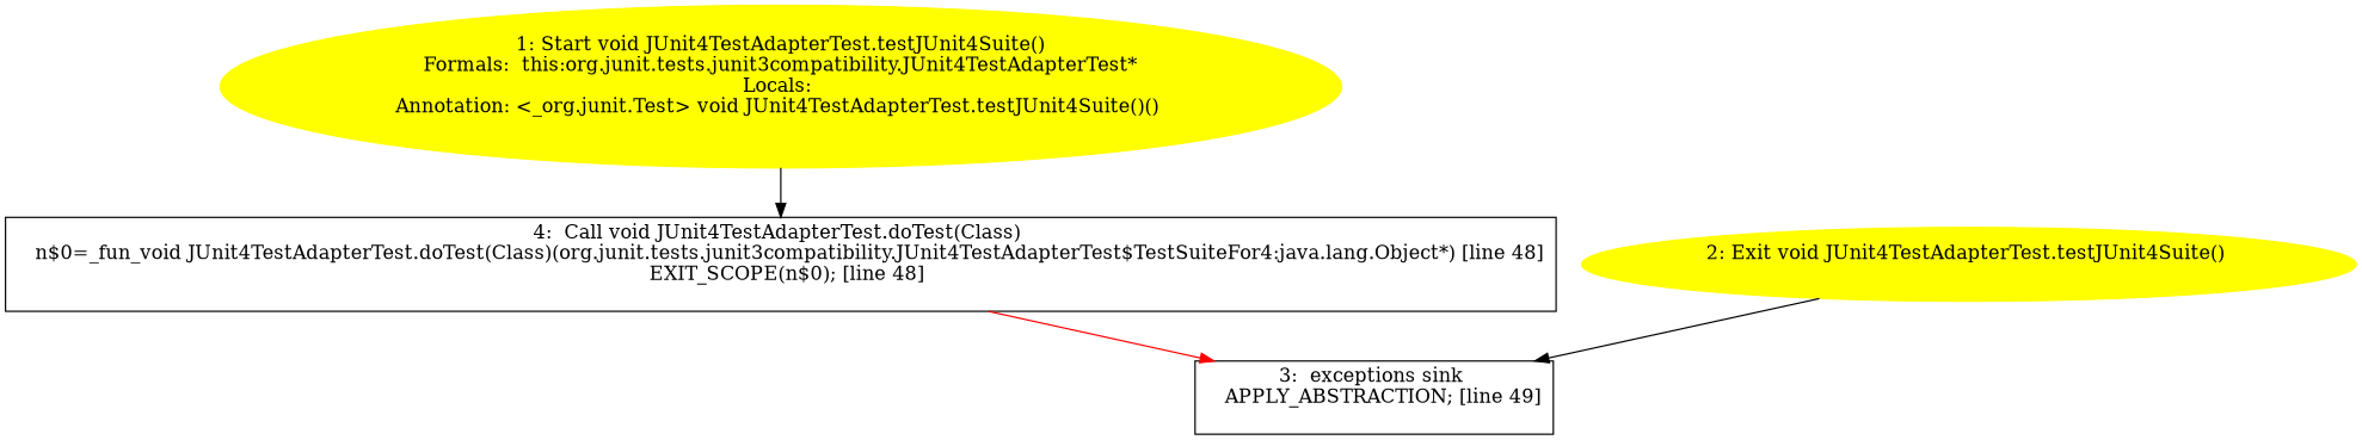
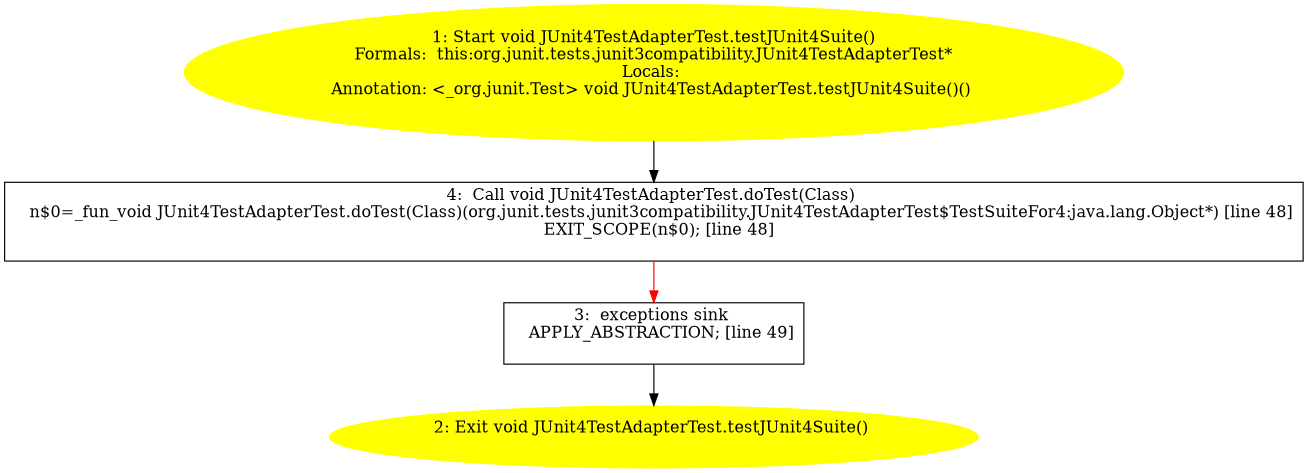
  digraph {
    n1 [color=yellow label="1: Start void JUnit4TestAdapterTest.testJUnit4Suite()\nFormals:  this:org.junit.tests.junit3compatibility.JUnit4TestAdapterTest*\nLocals: \nAnnotation: <_org.junit.Test> void JUnit4TestAdapterTest.testJUnit4Suite()() \n  " style=filled]
    n2 [label="4:  Call void JUnit4TestAdapterTest.doTest(Class) \n   n$0=_fun_void JUnit4TestAdapterTest.doTest(Class)(org.junit.tests.junit3compatibility.JUnit4TestAdapterTest$TestSuiteFor4:java.lang.Object*) [line 48]\n  EXIT_SCOPE(n$0); [line 48]\n " shape=box]
    n3 [label="3:  exceptions sink \n   APPLY_ABSTRACTION; [line 49]\n " shape=box]
    n4 [color=yellow label="2: Exit void JUnit4TestAdapterTest.testJUnit4Suite() \n  " style=filled]
    n1 -> n2
    n2 -> n3 [color=red]
-   n4 -> n3
+   n3 -> n4
  }
